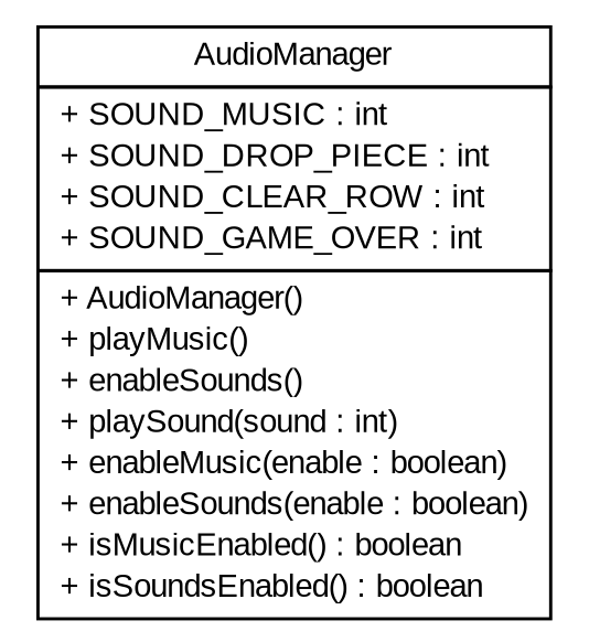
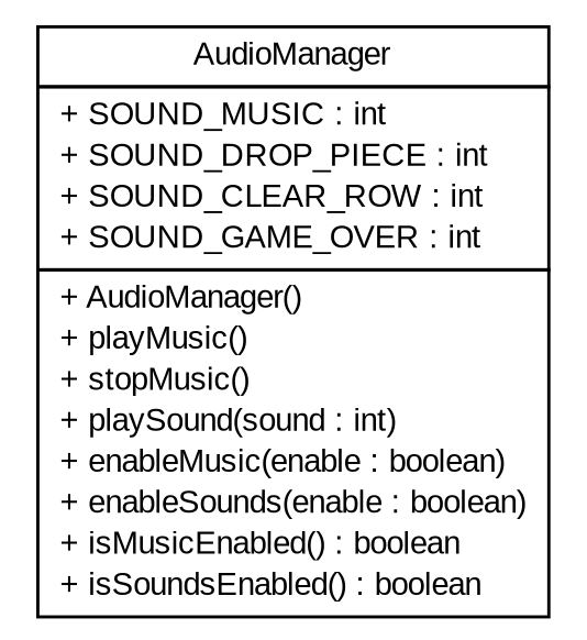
  digraph {
    nodesep=0.25
    ranksep=0.5
-   n1 [fontcolor=black fontname=arial fontsize=10.0 label=<<table title="com.github.tilastokeskus.matertis.audio.AudioManager" border="0" cellborder="1" cellspacing="0" cellpadding="2" port="p" href="./AudioManager.html"> 		<tr><td><table border="0" cellspacing="0" cellpadding="1"> <tr><td align="center" balign="center"> AudioManager </td></tr> 		</table></td></tr> 		<tr><td><table border="0" cellspacing="0" cellpadding="1"> <tr><td align="left" balign="left"> + SOUND_MUSIC : int </td></tr> <tr><td align="left" balign="left"> + SOUND_DROP_PIECE : int </td></tr> <tr><td align="left" balign="left"> + SOUND_CLEAR_ROW : int </td></tr> <tr><td align="left" balign="left"> + SOUND_GAME_OVER : int </td></tr> 		</table></td></tr> 		<tr><td><table border="0" cellspacing="0" cellpadding="1"> <tr><td align="left" balign="left"> + AudioManager() </td></tr> <tr><td align="left" balign="left"> + playMusic() </td></tr> <tr><td align="left" balign="left"> + enableSounds() </td></tr> <tr><td align="left" balign="left"> + playSound(sound : int) </td></tr> <tr><td align="left" balign="left"> + enableMusic(enable : boolean) </td></tr> <tr><td align="left" balign="left"> + enableSounds(enable : boolean) </td></tr> <tr><td align="left" balign="left"> + isMusicEnabled() : boolean </td></tr> <tr><td align="left" balign="left"> + isSoundsEnabled() : boolean </td></tr> 		</table></td></tr> 		</table>> shape=plaintext]
+   n1 [fontcolor=black fontname=arial fontsize=10.0 label=<<table title="com.github.tilastokeskus.matertis.audio.AudioManager" border="0" cellborder="1" cellspacing="0" cellpadding="2" port="p" href="./AudioManager.html"> 		<tr><td><table border="0" cellspacing="0" cellpadding="1"> <tr><td align="center" balign="center"> AudioManager </td></tr> 		</table></td></tr> 		<tr><td><table border="0" cellspacing="0" cellpadding="1"> <tr><td align="left" balign="left"> + SOUND_MUSIC : int </td></tr> <tr><td align="left" balign="left"> + SOUND_DROP_PIECE : int </td></tr> <tr><td align="left" balign="left"> + SOUND_CLEAR_ROW : int </td></tr> <tr><td align="left" balign="left"> + SOUND_GAME_OVER : int </td></tr> 		</table></td></tr> 		<tr><td><table border="0" cellspacing="0" cellpadding="1"> <tr><td align="left" balign="left"> + AudioManager() </td></tr> <tr><td align="left" balign="left"> + playMusic() </td></tr> <tr><td align="left" balign="left"> + stopMusic() </td></tr> <tr><td align="left" balign="left"> + playSound(sound : int) </td></tr> <tr><td align="left" balign="left"> + enableMusic(enable : boolean) </td></tr> <tr><td align="left" balign="left"> + enableSounds(enable : boolean) </td></tr> <tr><td align="left" balign="left"> + isMusicEnabled() : boolean </td></tr> <tr><td align="left" balign="left"> + isSoundsEnabled() : boolean </td></tr> 		</table></td></tr> 		</table>> shape=plaintext]
  }
